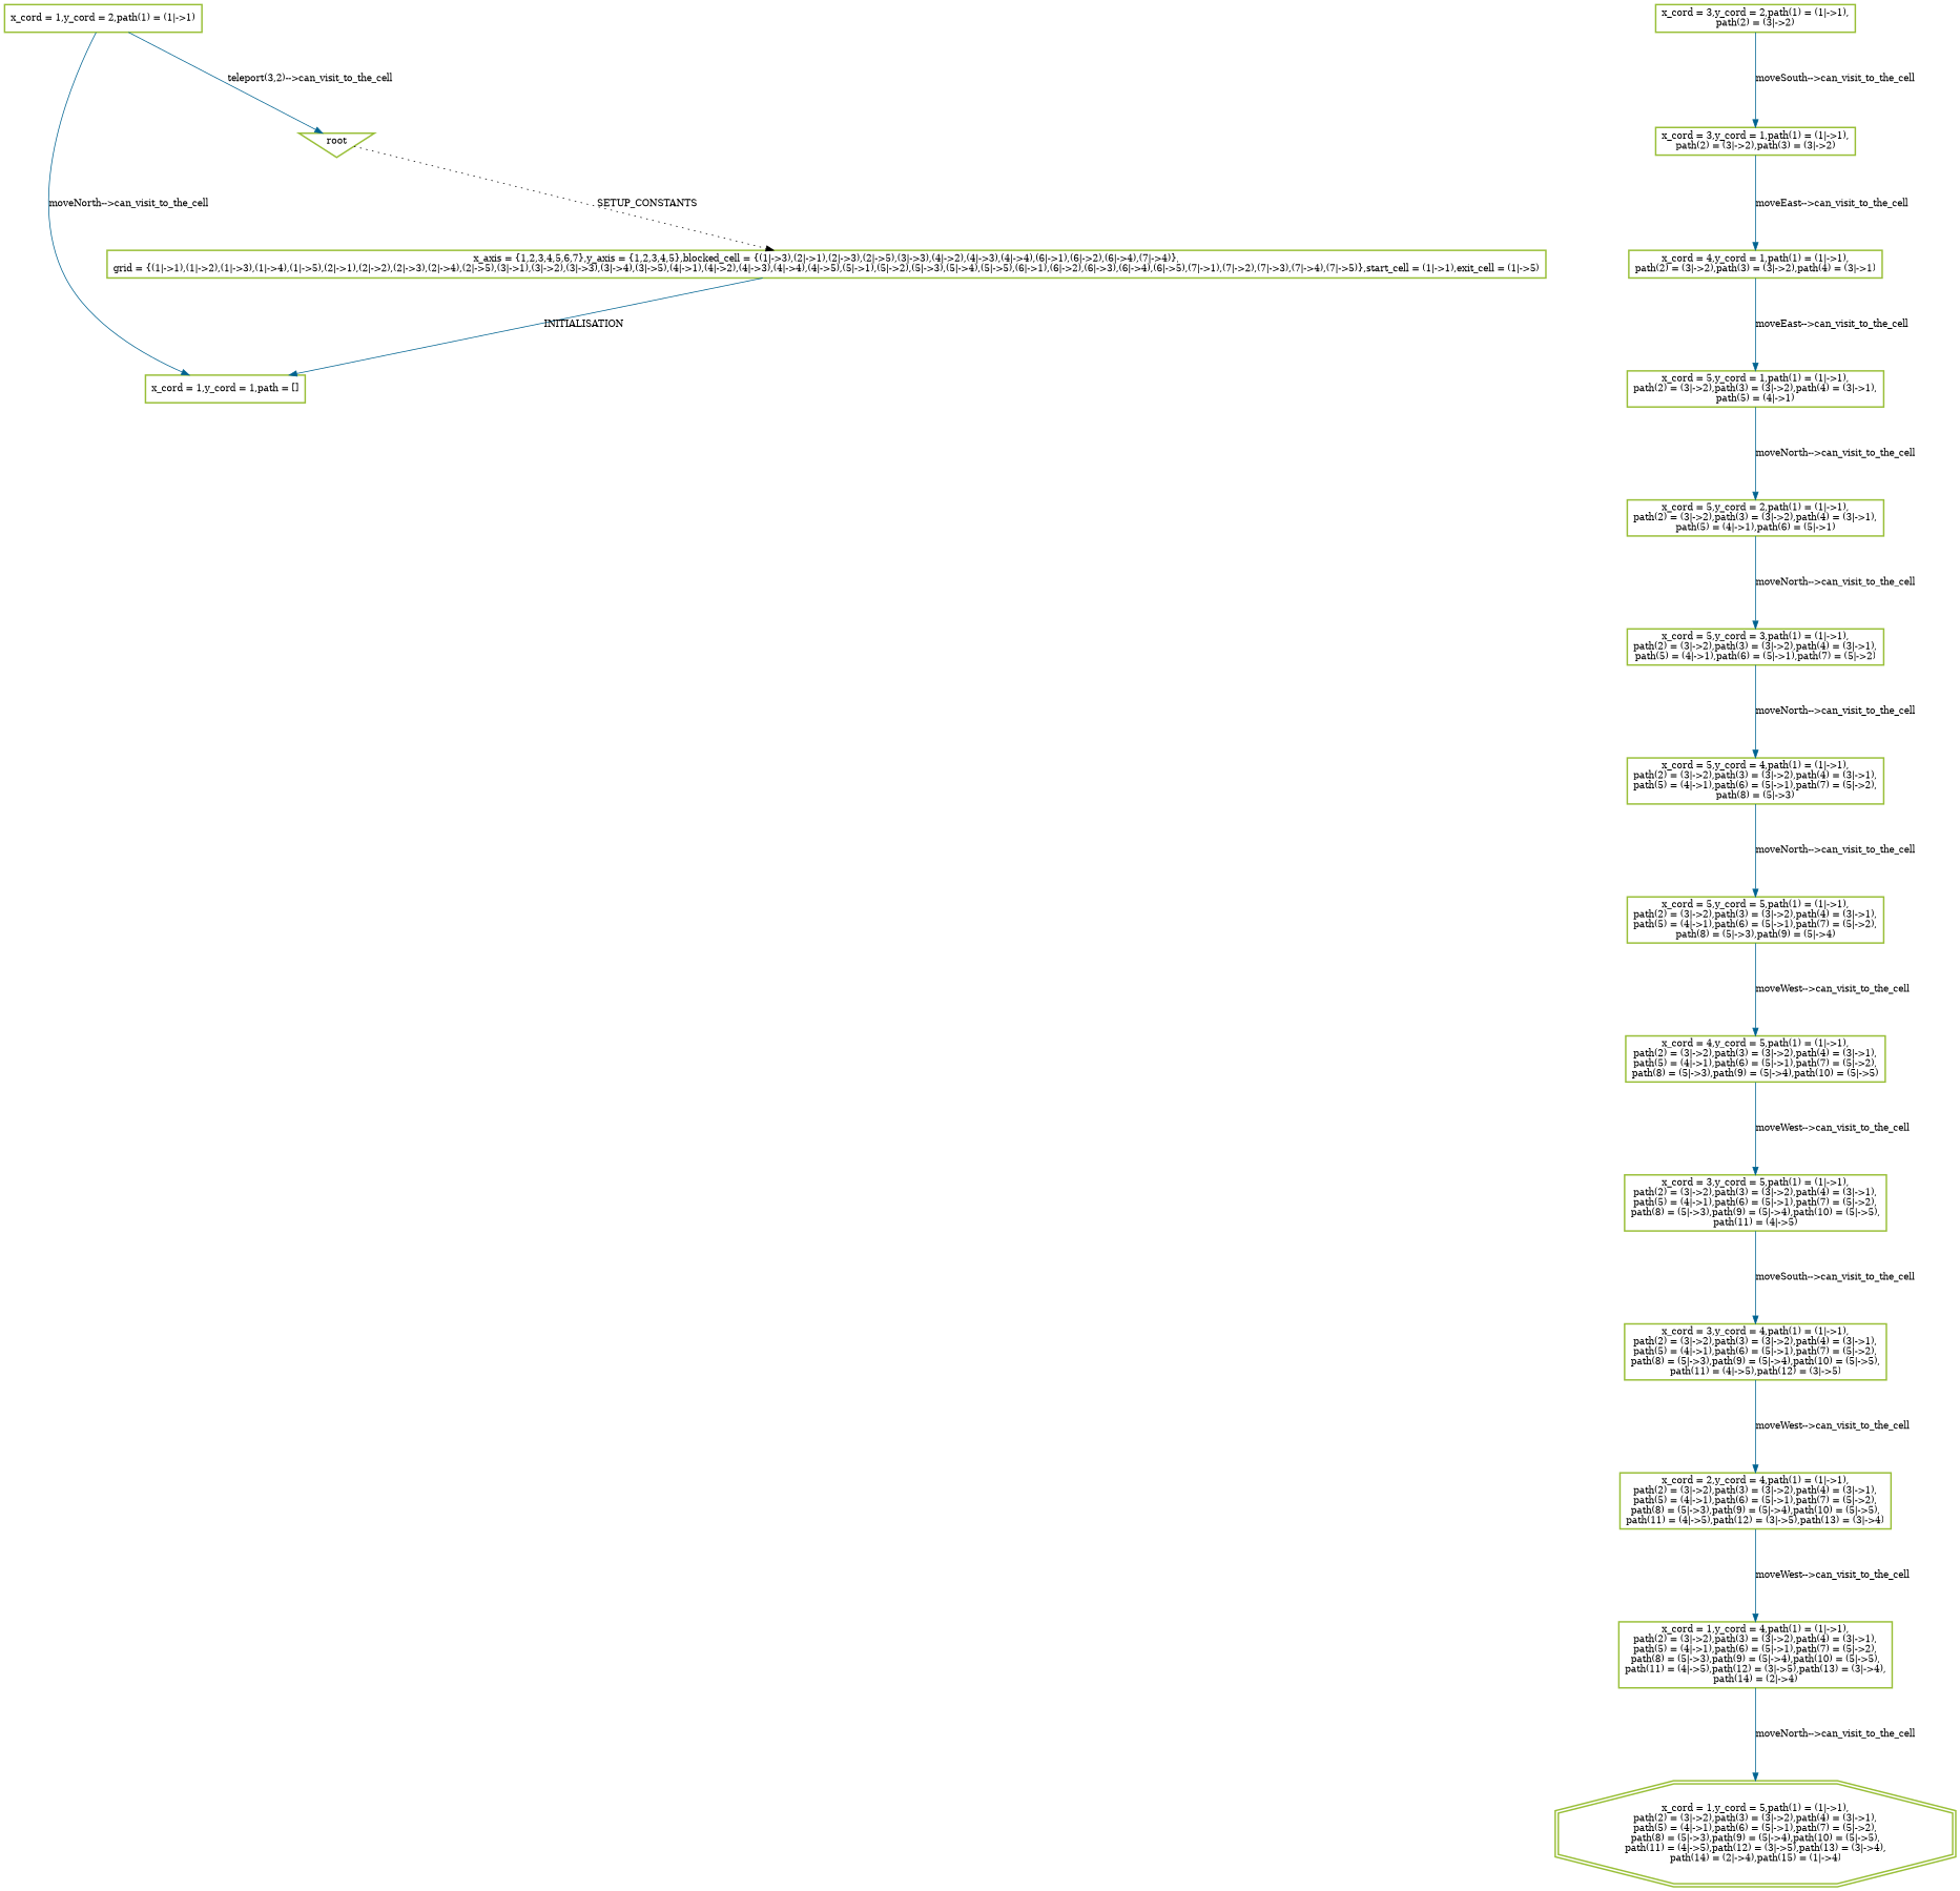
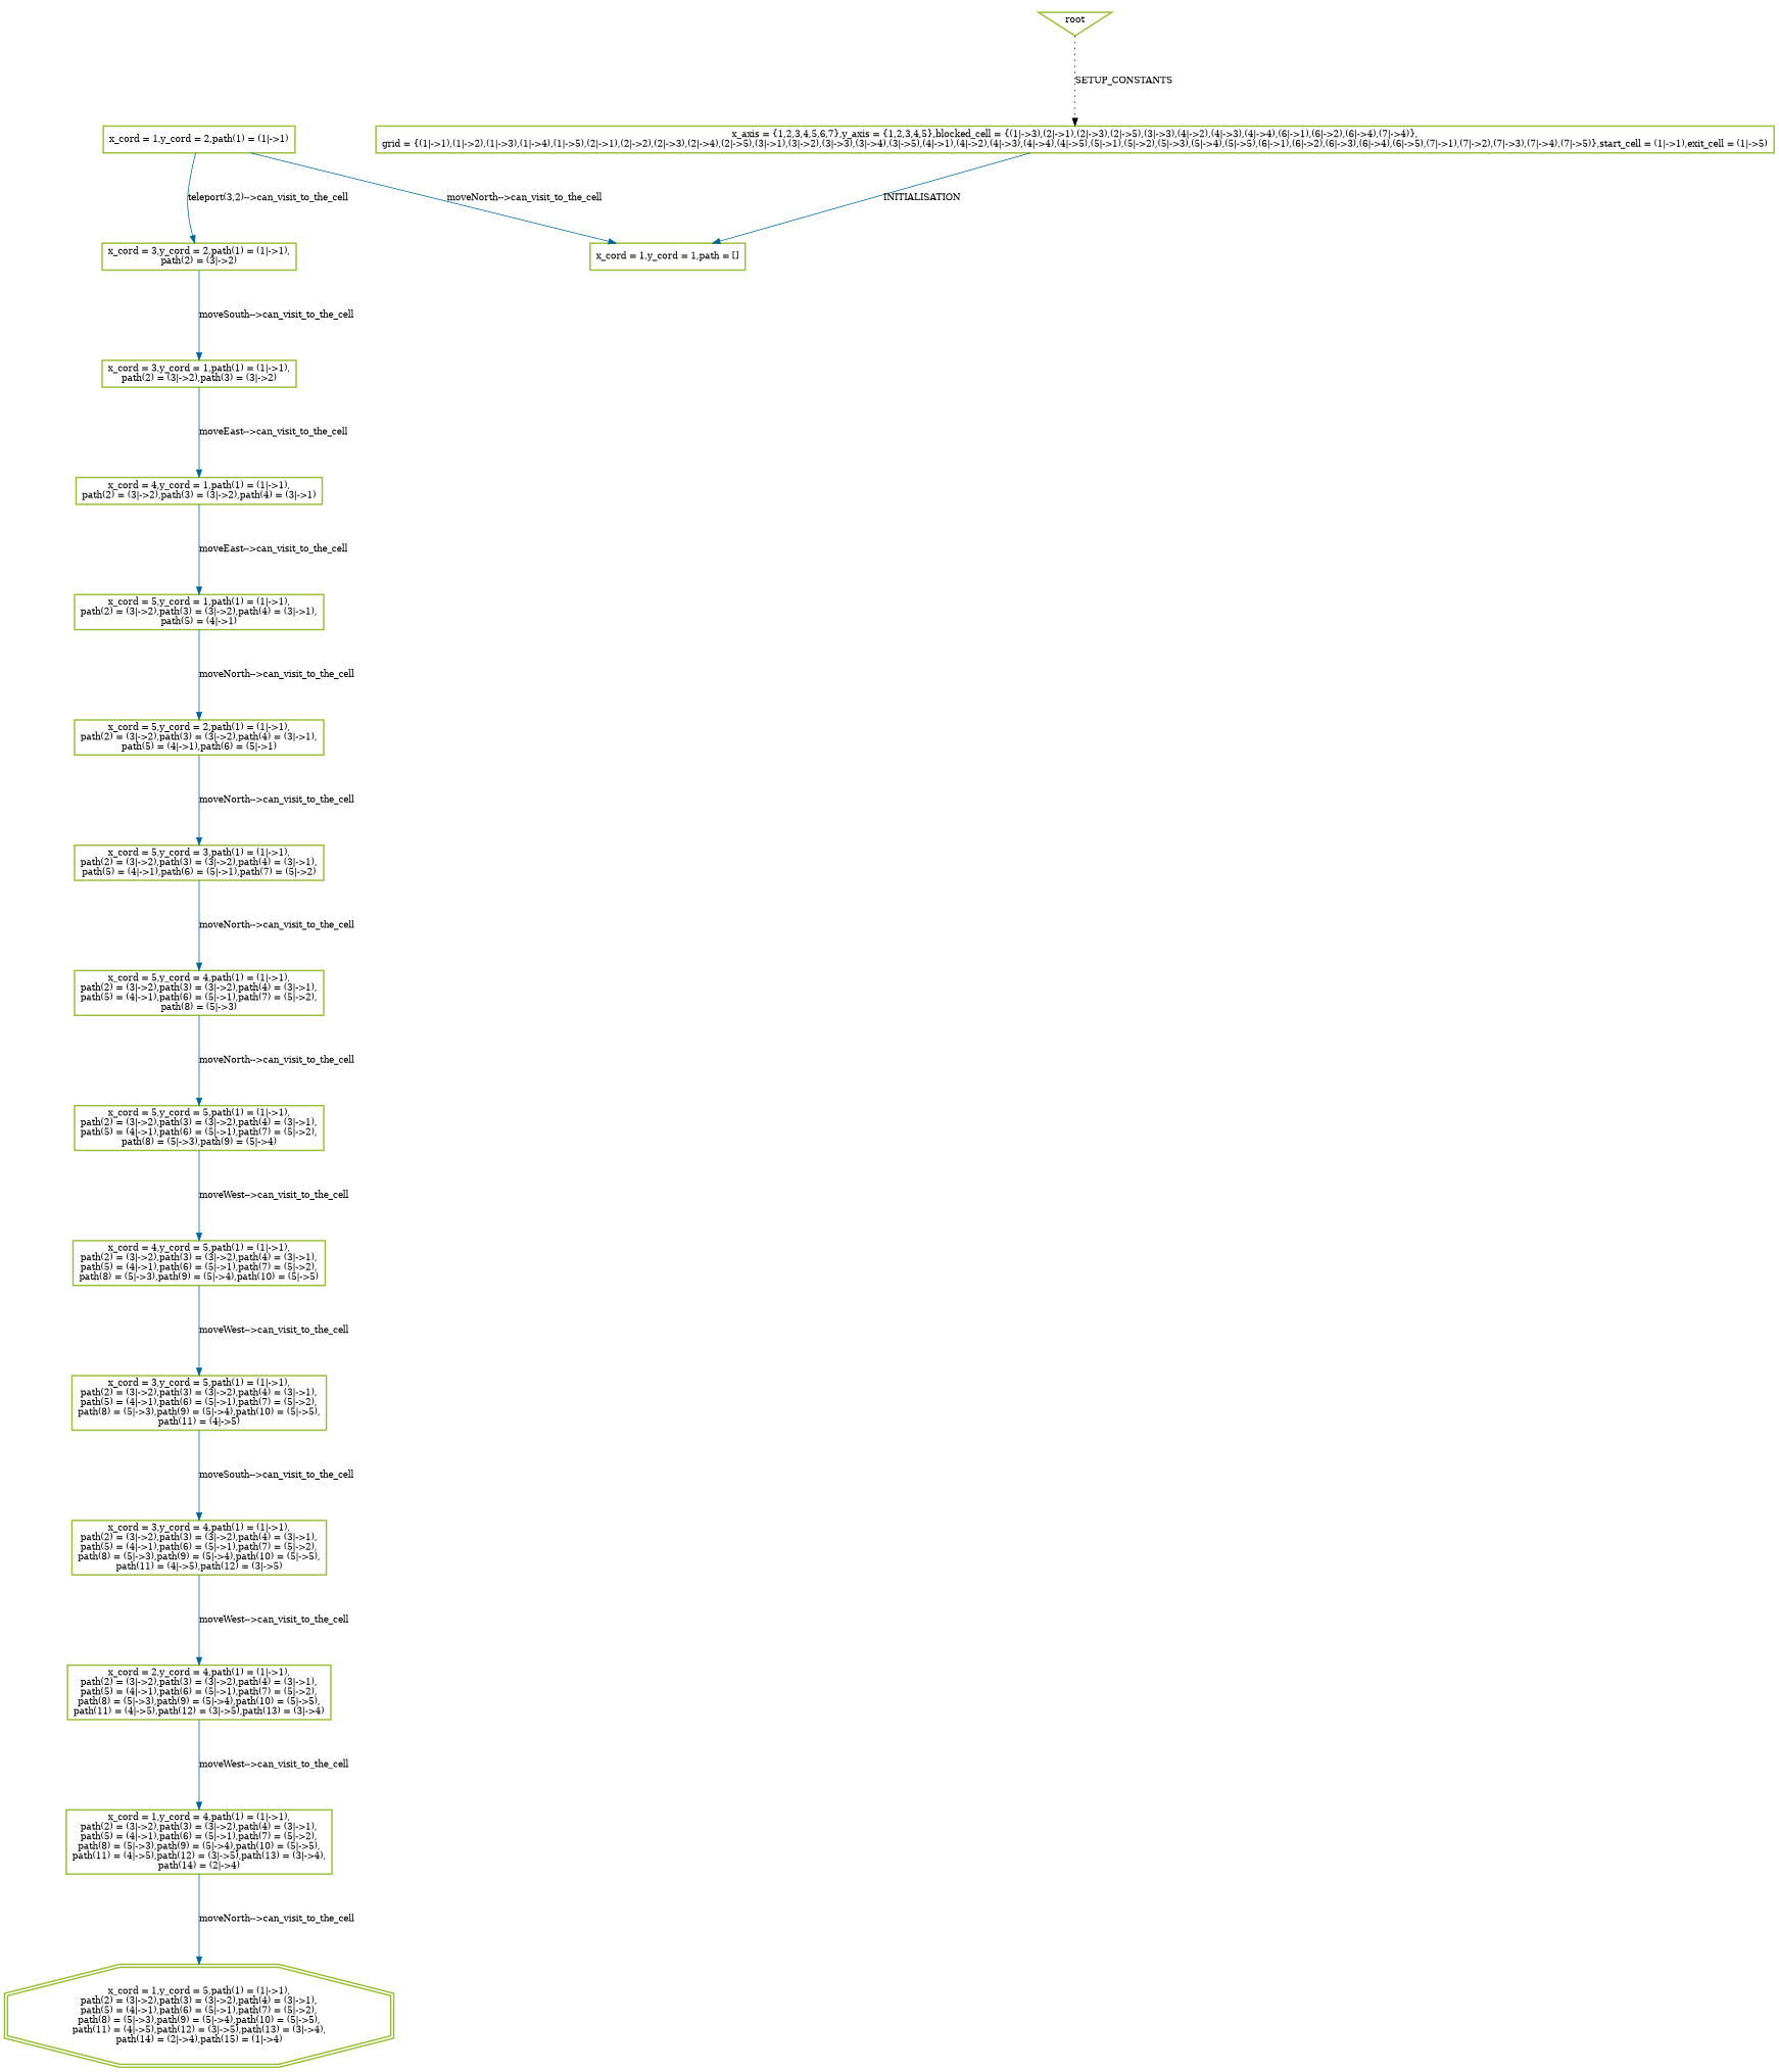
  digraph {
    nodesep=1.5
    ranksep=1.5
    node [color="#99BF38" fontsize=12 penwidth=2 shape=box]
    edge [color="#006391" fontsize=12]
    n1 [height=0.5 label="x_axis = \{1,2,3,4,5,6,7\},y_axis = \{1,2,3,4,5\},blocked_cell = \{(1\|-\>3),(2\|-\>1),(2\|-\>3),(2\|-\>5),(3\|-\>3),(4\|-\>2),(4\|-\>3),(4\|-\>4),(6\|-\>1),(6\|-\>2),(6\|-\>4),(7\|-\>4)\},\ngrid = \{(1\|-\>1),(1\|-\>2),(1\|-\>3),(1\|-\>4),(1\|-\>5),(2\|-\>1),(2\|-\>2),(2\|-\>3),(2\|-\>4),(2\|-\>5),(3\|-\>1),(3\|-\>2),(3\|-\>3),(3\|-\>4),(3\|-\>5),(4\|-\>1),(4\|-\>2),(4\|-\>3),(4\|-\>4),(4\|-\>5),(5\|-\>1),(5\|-\>2),(5\|-\>3),(5\|-\>4),(5\|-\>5),(6\|-\>1),(6\|-\>2),(6\|-\>3),(6\|-\>4),(6\|-\>5),(7\|-\>1),(7\|-\>2),(7\|-\>3),(7\|-\>4),(7\|-\>5)\},start_cell = (1\|-\>1),exit_cell = (1\|-\>5)" width=20.907]
    n2 [height=0.5 label="x_cord = 1,y_cord = 1,path = []" width=2.3278]
    n3 [height=0.5 label="x_cord = 1,y_cord = 2,path(1) = (1\|-\>1)" width=2.8716]
    n4 [height=0.5 label="x_cord = 3,y_cord = 2,path(1) = (1\|-\>1),\npath(2) = (3\|-\>2)" width=2.9133]
    n5 [height=0.5 label="x_cord = 3,y_cord = 1,path(1) = (1\|-\>1),\npath(2) = (3\|-\>2),path(3) = (3\|-\>2)" width=2.9133]
    n6 [height=0.5 label="x_cord = 4,y_cord = 1,path(1) = (1\|-\>1),\npath(2) = (3\|-\>2),path(3) = (3\|-\>2),path(4) = (3\|-\>1)" width=3.663]
    n7 [height=0.61111 label="x_cord = 5,y_cord = 1,path(1) = (1\|-\>1),\npath(2) = (3\|-\>2),path(3) = (3\|-\>2),path(4) = (3\|-\>1),\npath(5) = (4\|-\>1)" width=3.7046]
    n8 [height=0.61111 label="x_cord = 5,y_cord = 2,path(1) = (1\|-\>1),\npath(2) = (3\|-\>2),path(3) = (3\|-\>2),path(4) = (3\|-\>1),\npath(5) = (4\|-\>1),path(6) = (5\|-\>1)" width=3.7046]
    n9 [height=0.61111 label="x_cord = 5,y_cord = 3,path(1) = (1\|-\>1),\npath(2) = (3\|-\>2),path(3) = (3\|-\>2),path(4) = (3\|-\>1),\npath(5) = (4\|-\>1),path(6) = (5\|-\>1),path(7) = (5\|-\>2)" width=3.7046]
    n10 [height=0.77778 label="x_cord = 5,y_cord = 4,path(1) = (1\|-\>1),\npath(2) = (3\|-\>2),path(3) = (3\|-\>2),path(4) = (3\|-\>1),\npath(5) = (4\|-\>1),path(6) = (5\|-\>1),path(7) = (5\|-\>2),\npath(8) = (5\|-\>3)" width=3.7046]
    n11 [height=0.77778 label="x_cord = 5,y_cord = 5,path(1) = (1\|-\>1),\npath(2) = (3\|-\>2),path(3) = (3\|-\>2),path(4) = (3\|-\>1),\npath(5) = (4\|-\>1),path(6) = (5\|-\>1),path(7) = (5\|-\>2),\npath(8) = (5\|-\>3),path(9) = (5\|-\>4)" width=3.7046]
    n12 [height=0.77778 label="x_cord = 4,y_cord = 5,path(1) = (1\|-\>1),\npath(2) = (3\|-\>2),path(3) = (3\|-\>2),path(4) = (3\|-\>1),\npath(5) = (4\|-\>1),path(6) = (5\|-\>1),path(7) = (5\|-\>2),\npath(8) = (5\|-\>3),path(9) = (5\|-\>4),path(10) = (5\|-\>5)" width=3.7463]
    n13 [height=0.94444 label="x_cord = 3,y_cord = 5,path(1) = (1\|-\>1),\npath(2) = (3\|-\>2),path(3) = (3\|-\>2),path(4) = (3\|-\>1),\npath(5) = (4\|-\>1),path(6) = (5\|-\>1),path(7) = (5\|-\>2),\npath(8) = (5\|-\>3),path(9) = (5\|-\>4),path(10) = (5\|-\>5),\npath(11) = (4\|-\>5)" width=3.788]
    n14 [height=0.94444 label="x_cord = 3,y_cord = 4,path(1) = (1\|-\>1),\npath(2) = (3\|-\>2),path(3) = (3\|-\>2),path(4) = (3\|-\>1),\npath(5) = (4\|-\>1),path(6) = (5\|-\>1),path(7) = (5\|-\>2),\npath(8) = (5\|-\>3),path(9) = (5\|-\>4),path(10) = (5\|-\>5),\npath(11) = (4\|-\>5),path(12) = (3\|-\>5)" width=3.788]
    n15 [height=0.94444 label="x_cord = 2,y_cord = 4,path(1) = (1\|-\>1),\npath(2) = (3\|-\>2),path(3) = (3\|-\>2),path(4) = (3\|-\>1),\npath(5) = (4\|-\>1),path(6) = (5\|-\>1),path(7) = (5\|-\>2),\npath(8) = (5\|-\>3),path(9) = (5\|-\>4),path(10) = (5\|-\>5),\npath(11) = (4\|-\>5),path(12) = (3\|-\>5),path(13) = (3\|-\>4)" width=3.9069]
    n16 [height=1.1111 label="x_cord = 1,y_cord = 4,path(1) = (1\|-\>1),\npath(2) = (3\|-\>2),path(3) = (3\|-\>2),path(4) = (3\|-\>1),\npath(5) = (4\|-\>1),path(6) = (5\|-\>1),path(7) = (5\|-\>2),\npath(8) = (5\|-\>3),path(9) = (5\|-\>4),path(10) = (5\|-\>5),\npath(11) = (4\|-\>5),path(12) = (3\|-\>5),path(13) = (3\|-\>4),\npath(14) = (2\|-\>4)" width=3.9485]
    n17 [height=1.8119 label="x_cord = 1,y_cord = 5,path(1) = (1\|-\>1),\npath(2) = (3\|-\>2),path(3) = (3\|-\>2),path(4) = (3\|-\>1),\npath(5) = (4\|-\>1),path(6) = (5\|-\>1),path(7) = (5\|-\>2),\npath(8) = (5\|-\>3),path(9) = (5\|-\>4),path(10) = (5\|-\>5),\npath(11) = (4\|-\>5),path(12) = (3\|-\>5),path(13) = (3\|-\>4),\npath(14) = (2\|-\>4),path(15) = (1\|-\>4)" shape=doubleoctagon width=6.1553]
    n18 [height=0.55556 label=root shape=invtriangle width=1.1803]
    n1 -> n2 [label=INITIALISATION]
    n3 -> n2 [label="moveNorth--\>can_visit_to_the_cell"]
-   n3 -> n18 [label="teleport(3,2)--\>can_visit_to_the_cell"]
+   n3 -> n4 [label="teleport(3,2)--\>can_visit_to_the_cell"]
    n4 -> n5 [label="moveSouth--\>can_visit_to_the_cell"]
    n5 -> n6 [label="moveEast--\>can_visit_to_the_cell"]
    n6 -> n7 [label="moveEast--\>can_visit_to_the_cell"]
    n7 -> n8 [label="moveNorth--\>can_visit_to_the_cell"]
    n8 -> n9 [label="moveNorth--\>can_visit_to_the_cell"]
    n9 -> n10 [label="moveNorth--\>can_visit_to_the_cell"]
    n10 -> n11 [label="moveNorth--\>can_visit_to_the_cell"]
    n11 -> n12 [label="moveWest--\>can_visit_to_the_cell"]
    n12 -> n13 [label="moveWest--\>can_visit_to_the_cell"]
    n13 -> n14 [label="moveSouth--\>can_visit_to_the_cell"]
    n14 -> n15 [label="moveWest--\>can_visit_to_the_cell"]
    n15 -> n16 [label="moveWest--\>can_visit_to_the_cell"]
    n16 -> n17 [label="moveNorth--\>can_visit_to_the_cell"]
    n18 -> n1 [color=black label=SETUP_CONSTANTS style=dotted]
  }
